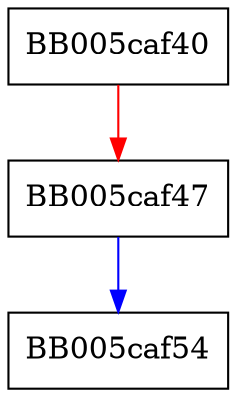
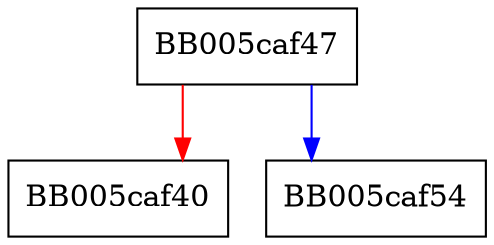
  digraph {
    splines=ortho
    node [shape=box]
    BB005caf40
    BB005caf47
    BB005caf54
-   BB005caf40 -> BB005caf47 [color=red]
+   BB005caf47 -> BB005caf40 [color=red]
    BB005caf47 -> BB005caf54 [color=blue]
  }
